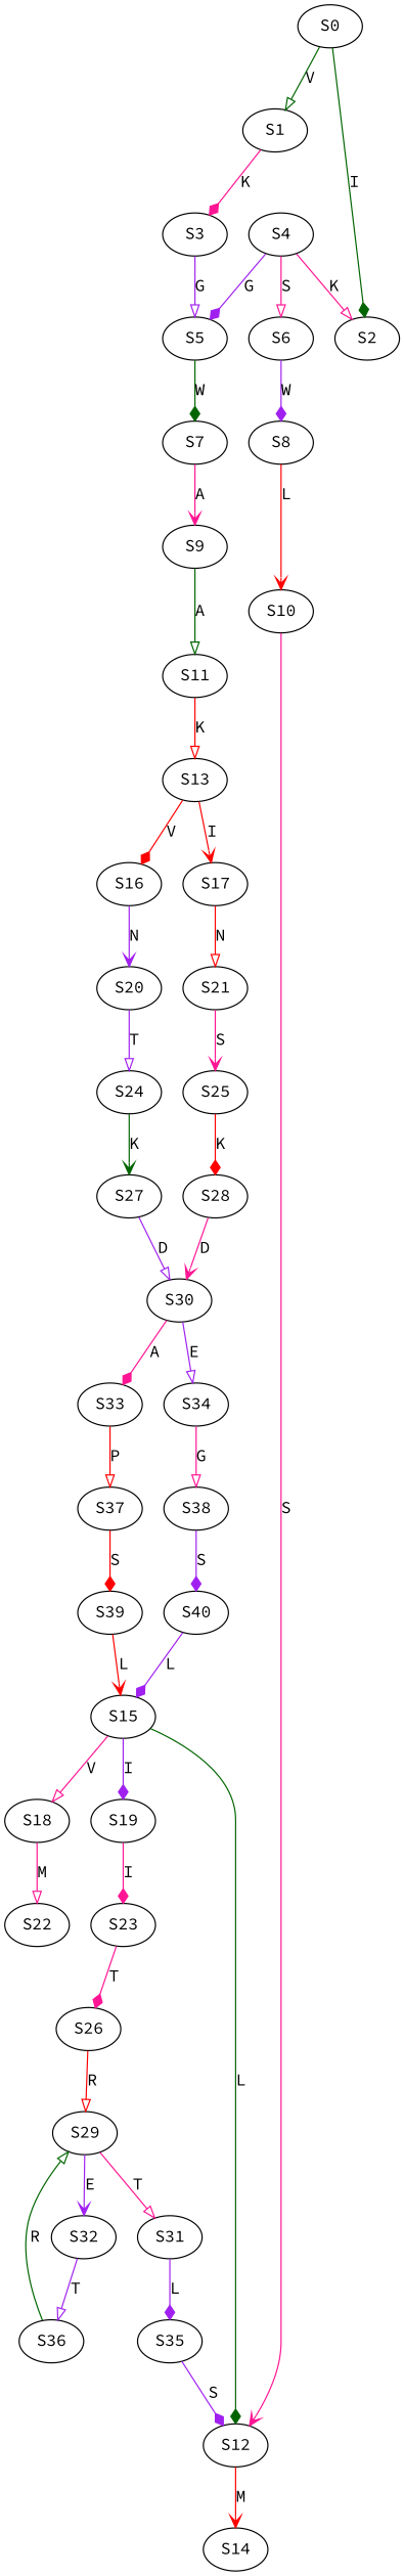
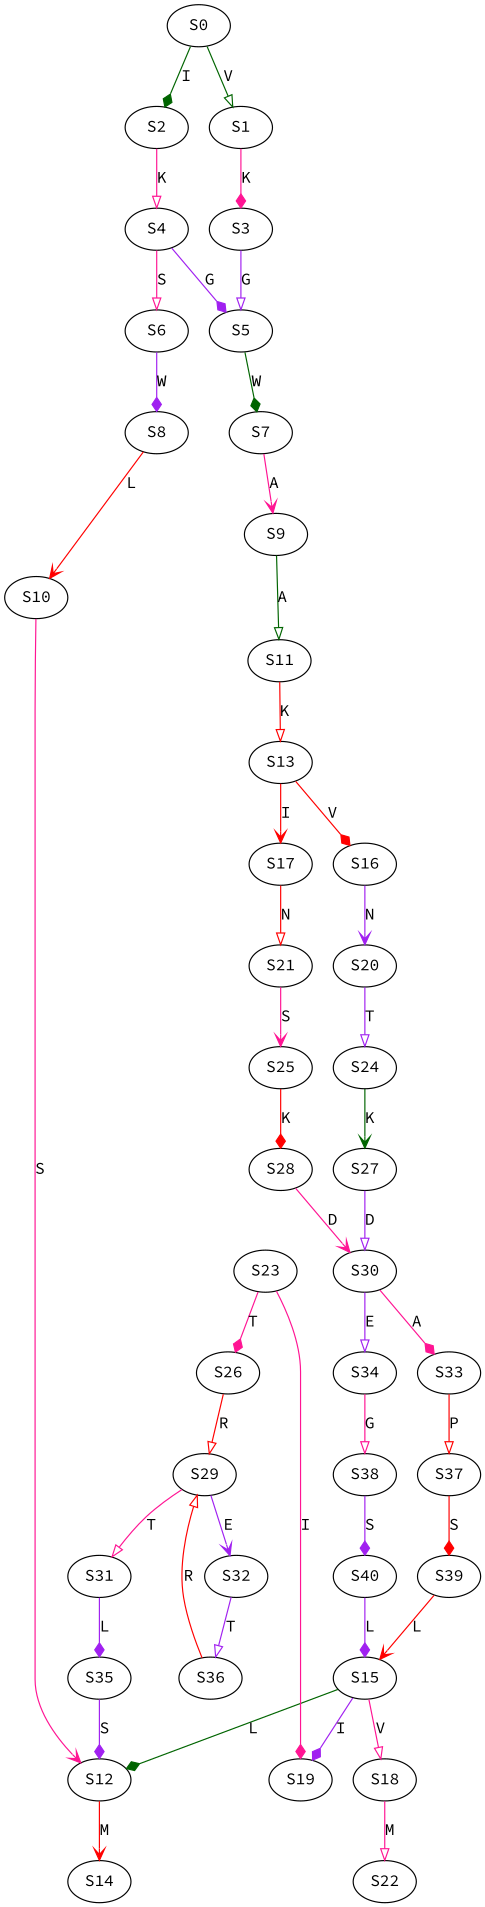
  strict digraph {
    fontname="Source Code Pro"
    node [fontname="Source Code Pro"]
    edge [arrowhead=onormal color=deeppink fontname="Source Code Pro"]
    S0
    S1
    S2
    S3
    S4
    S5
    S6
    S7
    S8
    S9
    S10
    S11
    S12
    S13
    S14
    S16
    S17
    S15
    S18
    S19
    S20
    S21
    S22
    S23
    S24
    S25
    S26
    S27
    S28
    S29
    S30
    S31
    S32
    S33
    S34
    S35
    S36
    S37
    S38
    S39
    S40
    S0 -> S1 [color=darkgreen label=V]
    S0 -> S2 [arrowhead=diamond color=darkgreen label=I]
    S1 -> S3 [arrowhead=diamond label=K]
-   S4 -> S2 [label=K]
+   S2 -> S4 [label=K]
    S3 -> S5 [color=purple label=G]
    S4 -> S5 [arrowhead=diamond color=purple label=G]
    S4 -> S6 [label=S]
    S5 -> S7 [arrowhead=diamond color=darkgreen label=W]
    S6 -> S8 [arrowhead=diamond color=purple label=W]
    S7 -> S9 [arrowhead=vee label=A]
    S8 -> S10 [arrowhead=vee color=red label=L]
    S9 -> S11 [color=darkgreen label=A]
    S10 -> S12 [arrowhead=vee label=S]
    S11 -> S13 [color=red label=K]
    S12 -> S14 [arrowhead=vee color=red label=M]
    S13 -> S16 [arrowhead=diamond color=red label=V]
    S13 -> S17 [arrowhead=vee color=red label=I]
    S16 -> S20 [arrowhead=vee color=purple label=N]
    S17 -> S21 [color=red label=N]
    S15 -> S12 [arrowhead=diamond color=darkgreen label=L]
    S15 -> S18 [label=V]
    S15 -> S19 [arrowhead=diamond color=purple label=I]
    S18 -> S22 [label=M]
-   S19 -> S23 [arrowhead=diamond label=I]
+   S23 -> S19 [arrowhead=diamond label=I]
    S20 -> S24 [color=purple label=T]
    S21 -> S25 [arrowhead=vee label=S]
    S23 -> S26 [arrowhead=diamond label=T]
    S24 -> S27 [arrowhead=vee color=darkgreen label=K]
    S25 -> S28 [arrowhead=diamond color=red label=K]
    S26 -> S29 [color=red label=R]
    S27 -> S30 [color=purple label=D]
    S28 -> S30 [arrowhead=vee label=D]
    S29 -> S31 [label=T]
    S29 -> S32 [arrowhead=vee color=purple label=E]
    S30 -> S33 [arrowhead=diamond label=A]
    S30 -> S34 [color=purple label=E]
    S31 -> S35 [arrowhead=diamond color=purple label=L]
    S32 -> S36 [color=purple label=T]
    S33 -> S37 [color=red label=P]
    S34 -> S38 [label=G]
    S35 -> S12 [arrowhead=diamond color=purple label=S]
-   S36 -> S29 [color=darkgreen label=R]
+   S36 -> S29 [color=red label=R]
    S37 -> S39 [arrowhead=diamond color=red label=S]
    S38 -> S40 [arrowhead=diamond color=purple label=S]
    S39 -> S15 [arrowhead=vee color=red label=L]
    S40 -> S15 [arrowhead=diamond color=purple label=L]
  }
